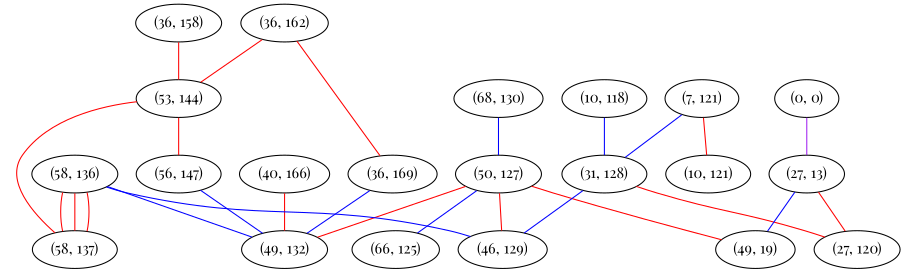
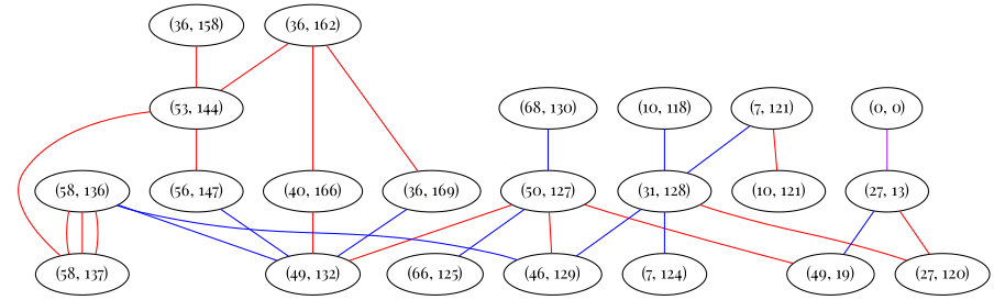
  graph {
    fontname="Playfair Display"
    node [fontname="Playfair Display"]
    edge [color=red fontname="Playfair Display" weight=1]
    "(36, 158)"
    "(53, 144)"
    "(68, 130)"
    "(50, 127)"
    "(66, 125)"
    "(46, 129)"
    "(49, 19)"
    "(49, 132)"
    "(36, 162)"
    "(40, 166)"
    "(36, 169)"
    "(10, 118)"
    "(31, 128)"
+   "(7, 124)"
    "(27, 120)"
    "(56, 147)"
    "(58, 137)"
    "(7, 121)"
    "(10, 121)"
    "(0, 0)"
    "(27, 13)"
    "(58, 136)"
    "(36, 158)" -- "(53, 144)"
    "(53, 144)" -- "(56, 147)"
    "(53, 144)" -- "(58, 137)"
    "(68, 130)" -- "(50, 127)" [color=blue weight=3]
    "(50, 127)" -- "(66, 125)" [color=blue weight=3]
    "(50, 127)" -- "(46, 129)"
    "(50, 127)" -- "(49, 19)"
    "(50, 127)" -- "(49, 132)"
    "(36, 162)" -- "(53, 144)"
+   "(36, 162)" -- "(40, 166)"
    "(36, 162)" -- "(36, 169)"
    "(40, 166)" -- "(49, 132)" [weight=3]
    "(36, 169)" -- "(49, 132)" [color=blue weight=3]
    "(10, 118)" -- "(31, 128)" [color=blue weight=3]
    "(31, 128)" -- "(46, 129)" [color=blue weight=3]
+   "(31, 128)" -- "(7, 124)" [color=blue weight=3]
    "(31, 128)" -- "(27, 120)"
    "(56, 147)" -- "(49, 132)" [color=blue weight=3]
    "(7, 121)" -- "(31, 128)" [color=blue weight=3]
    "(7, 121)" -- "(10, 121)"
    "(0, 0)" -- "(27, 13)" [color=purple weight=4]
    "(27, 13)" -- "(49, 19)" [color=blue weight=3]
    "(27, 13)" -- "(27, 120)"
    "(58, 136)" -- "(46, 129)" [color=blue weight=3]
    "(58, 136)" -- "(49, 132)" [color=blue weight=3]
    "(58, 136)" -- "(58, 137)"
    "(58, 136)" -- "(58, 137)"
    "(58, 136)" -- "(58, 137)"
  }
